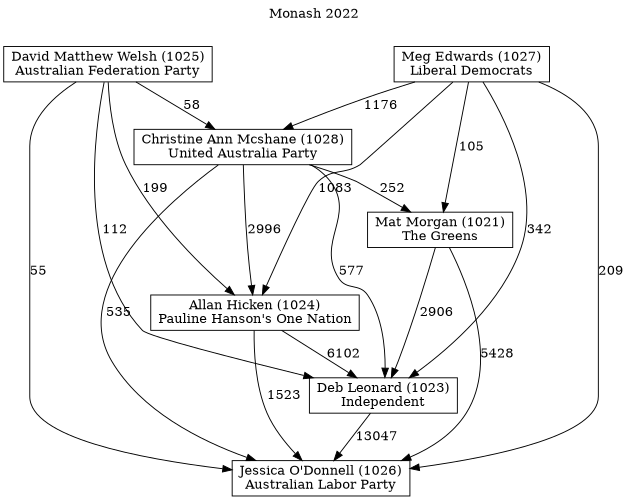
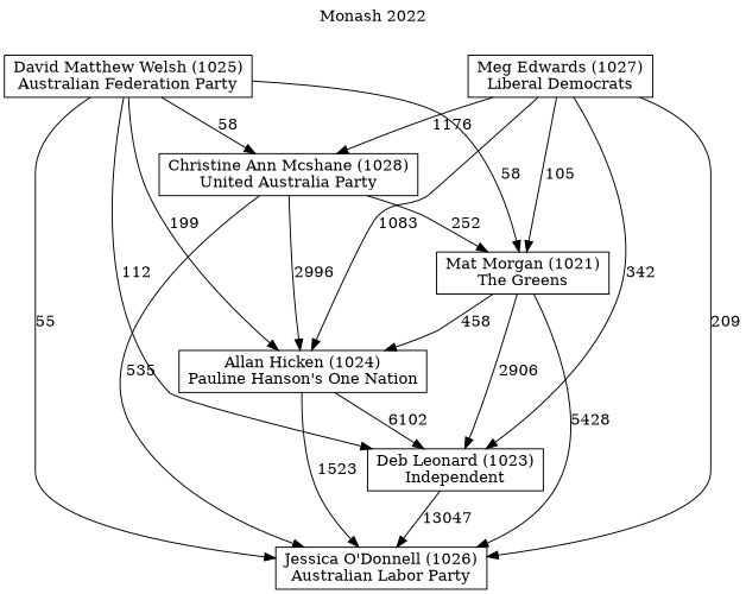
  digraph {
    label="Monash 2022"
    labelloc=t
    mclimit=10
    node [shape=box]
    n1 [label="Allan Hicken (1024)\nPauline Hanson's One Nation"]
    n2 [label="Deb Leonard (1023)\nIndependent"]
    n3 [label="Jessica O'Donnell (1026)\nAustralian Labor Party"]
    n4 [label="Christine Ann Mcshane (1028)\nUnited Australia Party"]
    n5 [label="Mat Morgan (1021)\nThe Greens"]
    n6 [label="David Matthew Welsh (1025)\nAustralian Federation Party"]
    n7 [label="Meg Edwards (1027)\nLiberal Democrats"]
    n1 -> n2 [label=6102]
    n1 -> n3 [label=1523]
    n2 -> n3 [label=13047]
    n4 -> n1 [label=2996]
-   n4 -> n2 [label=577]
    n4 -> n3 [label=535]
    n4 -> n5 [label=252]
+   n5 -> n1 [label=458]
    n5 -> n2 [label=2906]
    n5 -> n3 [label=5428]
    n6 -> n1 [label=199]
    n6 -> n2 [label=112]
    n6 -> n3 [label=55]
    n6 -> n4 [label=58]
+   n6 -> n5 [label=58]
    n7 -> n1 [label=1083]
    n7 -> n2 [label=342]
    n7 -> n3 [label=209]
    n7 -> n4 [label=1176]
    n7 -> n5 [label=105]
  }
